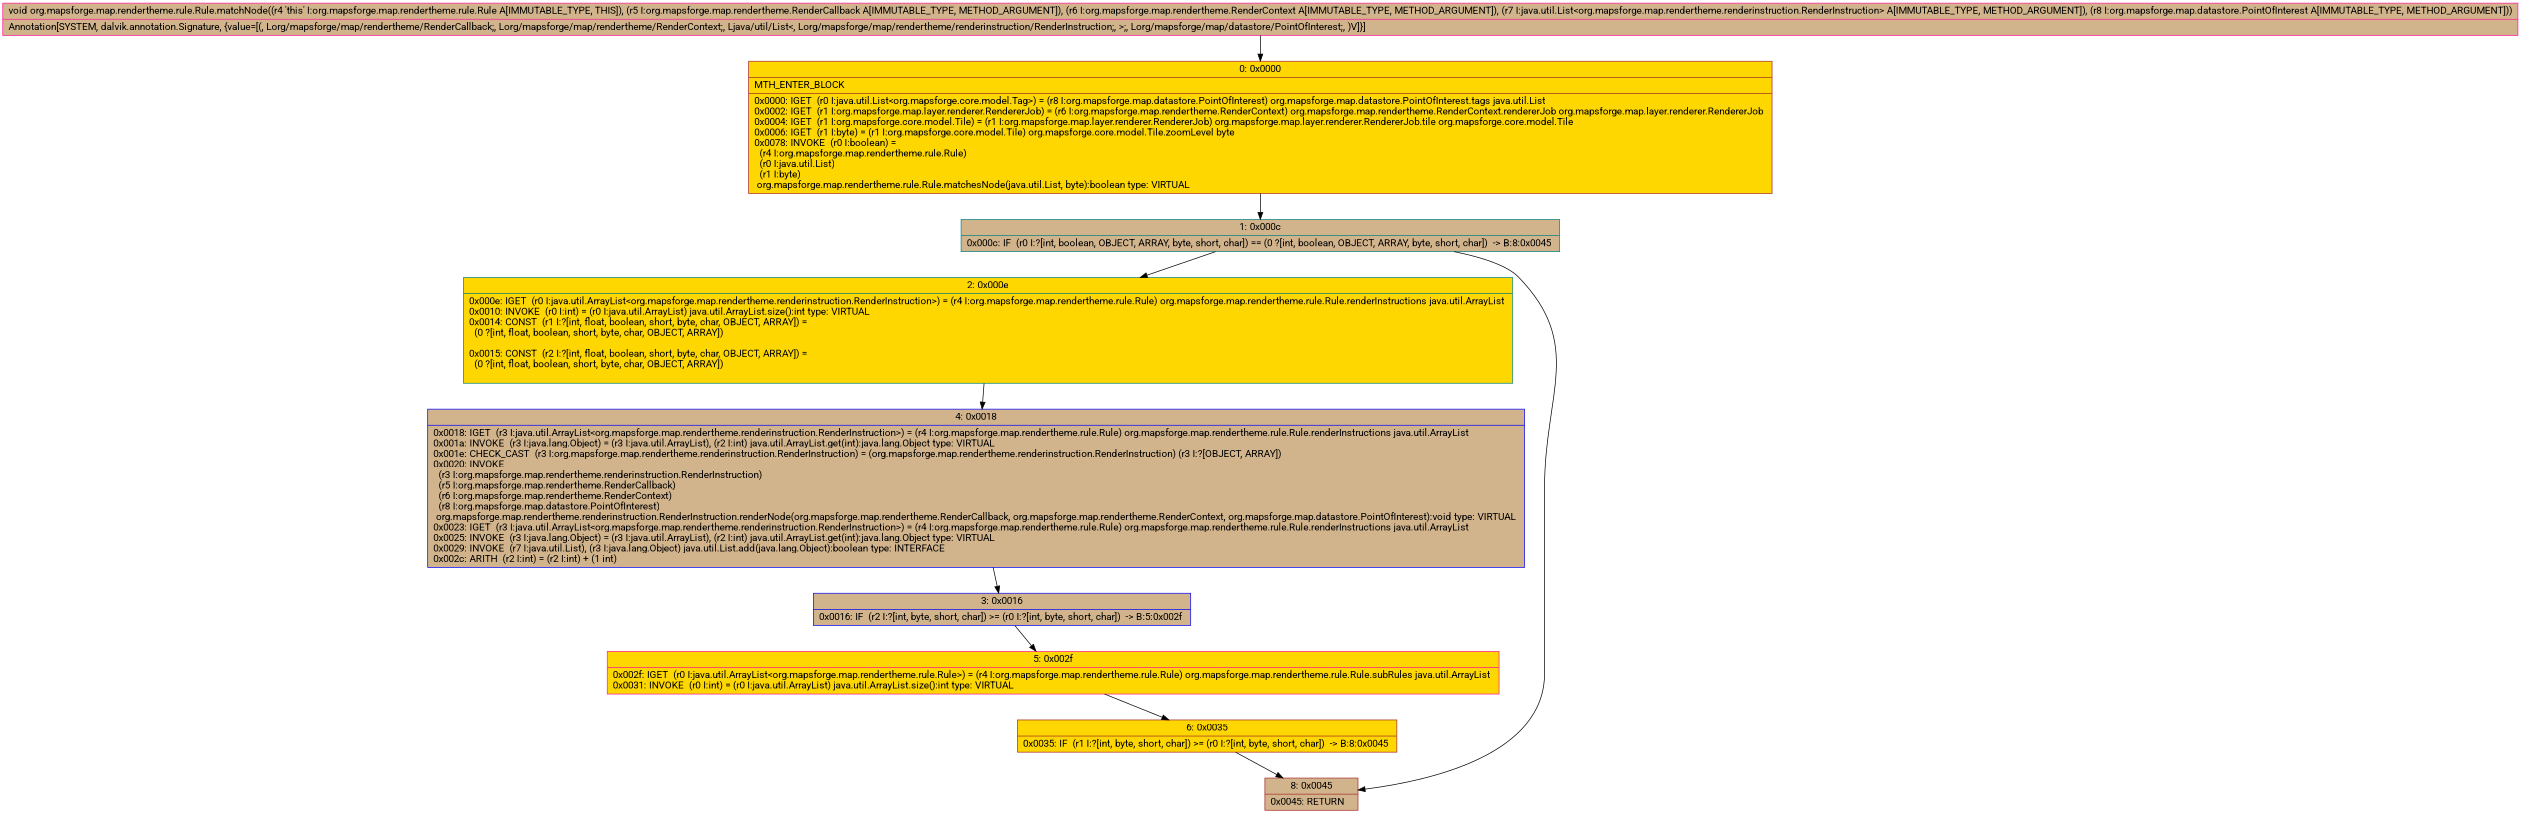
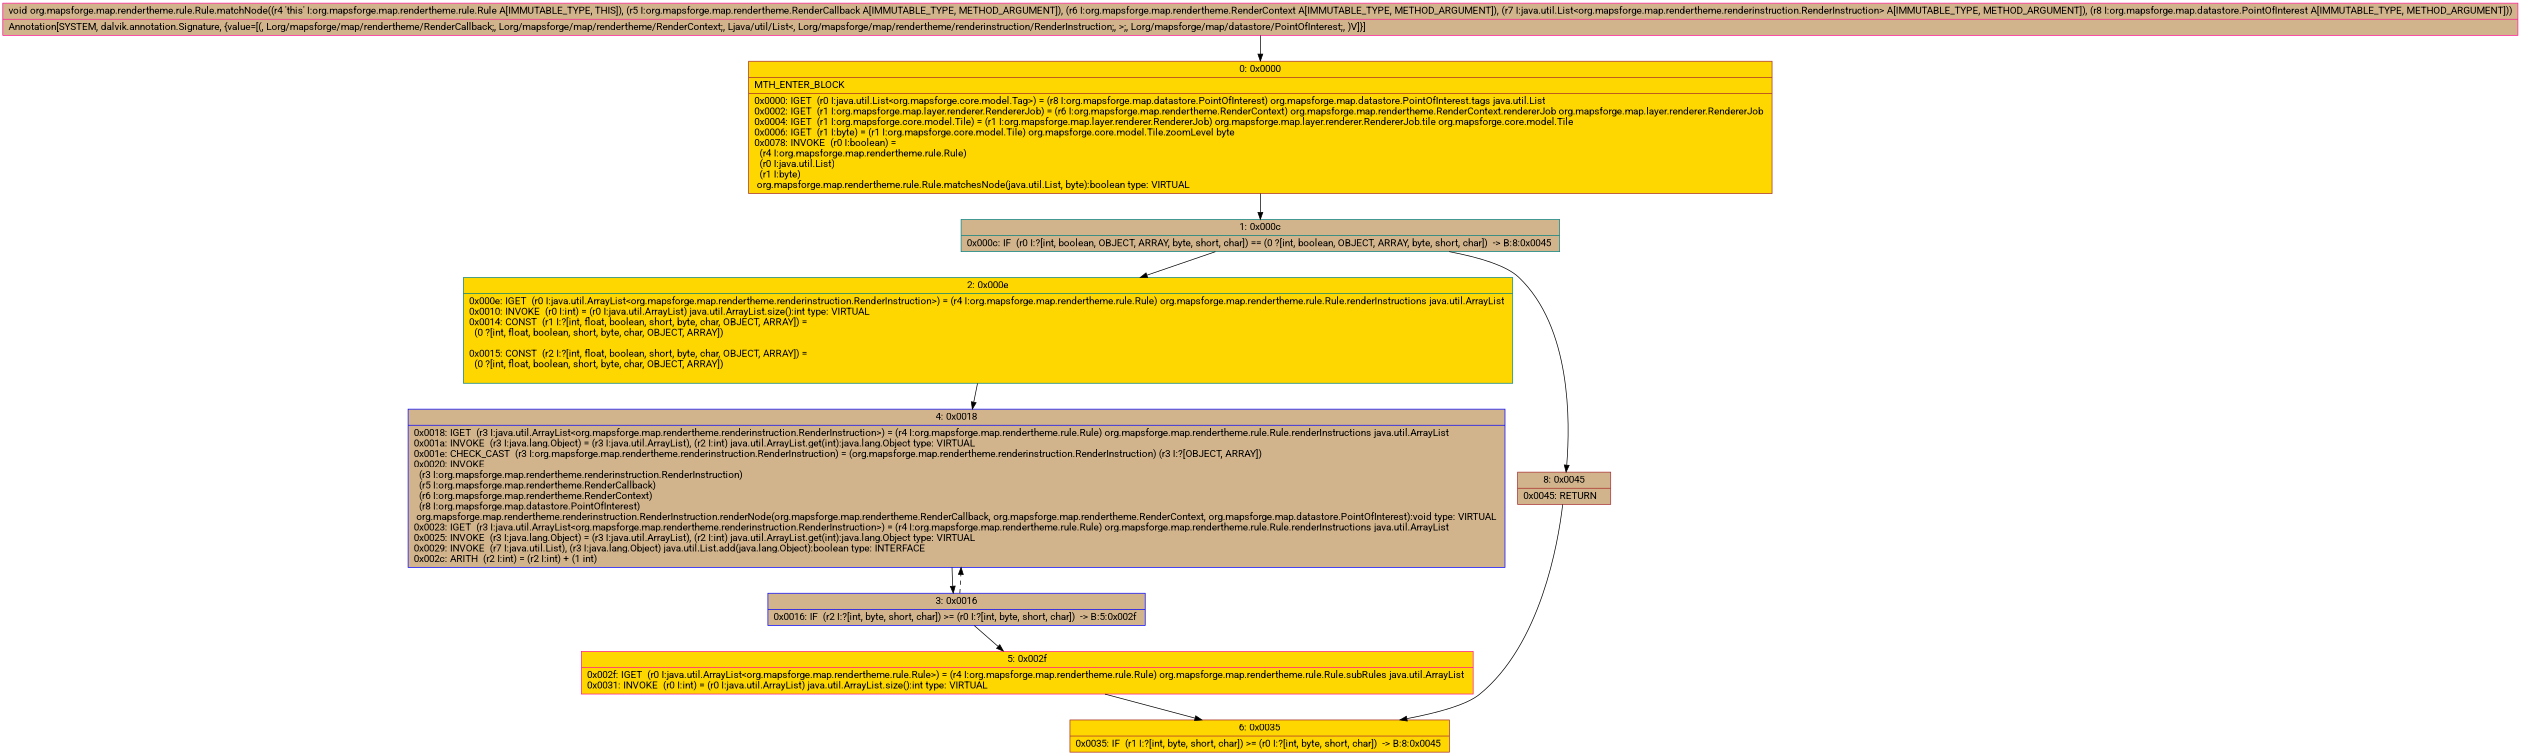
  digraph {
    fontname=Roboto
    node [color=brown fillcolor=tan fontname=Roboto shape=record style=filled]
    edge [fontname=Roboto]
    n1 [fillcolor=gold label="{0\:\ 0x0000|MTH_ENTER_BLOCK\l|0x0000: IGET  (r0 I:java.util.List\<org.mapsforge.core.model.Tag\>) = (r8 I:org.mapsforge.map.datastore.PointOfInterest) org.mapsforge.map.datastore.PointOfInterest.tags java.util.List \l0x0002: IGET  (r1 I:org.mapsforge.map.layer.renderer.RendererJob) = (r6 I:org.mapsforge.map.rendertheme.RenderContext) org.mapsforge.map.rendertheme.RenderContext.rendererJob org.mapsforge.map.layer.renderer.RendererJob \l0x0004: IGET  (r1 I:org.mapsforge.core.model.Tile) = (r1 I:org.mapsforge.map.layer.renderer.RendererJob) org.mapsforge.map.layer.renderer.RendererJob.tile org.mapsforge.core.model.Tile \l0x0006: IGET  (r1 I:byte) = (r1 I:org.mapsforge.core.model.Tile) org.mapsforge.core.model.Tile.zoomLevel byte \l0x0078: INVOKE  (r0 I:boolean) = \l  (r4 I:org.mapsforge.map.rendertheme.rule.Rule)\l  (r0 I:java.util.List)\l  (r1 I:byte)\l org.mapsforge.map.rendertheme.rule.Rule.matchesNode(java.util.List, byte):boolean type: VIRTUAL \l}"]
    n2 [color=teal label="{1\:\ 0x000c|0x000c: IF  (r0 I:?[int, boolean, OBJECT, ARRAY, byte, short, char]) == (0 ?[int, boolean, OBJECT, ARRAY, byte, short, char])  \-\> B:8:0x0045 \l}"]
    n3 [color=teal fillcolor=gold label="{2\:\ 0x000e|0x000e: IGET  (r0 I:java.util.ArrayList\<org.mapsforge.map.rendertheme.renderinstruction.RenderInstruction\>) = (r4 I:org.mapsforge.map.rendertheme.rule.Rule) org.mapsforge.map.rendertheme.rule.Rule.renderInstructions java.util.ArrayList \l0x0010: INVOKE  (r0 I:int) = (r0 I:java.util.ArrayList) java.util.ArrayList.size():int type: VIRTUAL \l0x0014: CONST  (r1 I:?[int, float, boolean, short, byte, char, OBJECT, ARRAY]) = \l  (0 ?[int, float, boolean, short, byte, char, OBJECT, ARRAY])\l \l0x0015: CONST  (r2 I:?[int, float, boolean, short, byte, char, OBJECT, ARRAY]) = \l  (0 ?[int, float, boolean, short, byte, char, OBJECT, ARRAY])\l \l}"]
    n4 [label="{8\:\ 0x0045|0x0045: RETURN   \l}"]
    n5 [color=blue label="{4\:\ 0x0018|0x0018: IGET  (r3 I:java.util.ArrayList\<org.mapsforge.map.rendertheme.renderinstruction.RenderInstruction\>) = (r4 I:org.mapsforge.map.rendertheme.rule.Rule) org.mapsforge.map.rendertheme.rule.Rule.renderInstructions java.util.ArrayList \l0x001a: INVOKE  (r3 I:java.lang.Object) = (r3 I:java.util.ArrayList), (r2 I:int) java.util.ArrayList.get(int):java.lang.Object type: VIRTUAL \l0x001e: CHECK_CAST  (r3 I:org.mapsforge.map.rendertheme.renderinstruction.RenderInstruction) = (org.mapsforge.map.rendertheme.renderinstruction.RenderInstruction) (r3 I:?[OBJECT, ARRAY]) \l0x0020: INVOKE  \l  (r3 I:org.mapsforge.map.rendertheme.renderinstruction.RenderInstruction)\l  (r5 I:org.mapsforge.map.rendertheme.RenderCallback)\l  (r6 I:org.mapsforge.map.rendertheme.RenderContext)\l  (r8 I:org.mapsforge.map.datastore.PointOfInterest)\l org.mapsforge.map.rendertheme.renderinstruction.RenderInstruction.renderNode(org.mapsforge.map.rendertheme.RenderCallback, org.mapsforge.map.rendertheme.RenderContext, org.mapsforge.map.datastore.PointOfInterest):void type: VIRTUAL \l0x0023: IGET  (r3 I:java.util.ArrayList\<org.mapsforge.map.rendertheme.renderinstruction.RenderInstruction\>) = (r4 I:org.mapsforge.map.rendertheme.rule.Rule) org.mapsforge.map.rendertheme.rule.Rule.renderInstructions java.util.ArrayList \l0x0025: INVOKE  (r3 I:java.lang.Object) = (r3 I:java.util.ArrayList), (r2 I:int) java.util.ArrayList.get(int):java.lang.Object type: VIRTUAL \l0x0029: INVOKE  (r7 I:java.util.List), (r3 I:java.lang.Object) java.util.List.add(java.lang.Object):boolean type: INTERFACE \l0x002c: ARITH  (r2 I:int) = (r2 I:int) + (1 int) \l}"]
    n6 [color=blue label="{3\:\ 0x0016|0x0016: IF  (r2 I:?[int, byte, short, char]) \>= (r0 I:?[int, byte, short, char])  \-\> B:5:0x002f \l}"]
    n7 [color=deeppink fillcolor=gold label="{5\:\ 0x002f|0x002f: IGET  (r0 I:java.util.ArrayList\<org.mapsforge.map.rendertheme.rule.Rule\>) = (r4 I:org.mapsforge.map.rendertheme.rule.Rule) org.mapsforge.map.rendertheme.rule.Rule.subRules java.util.ArrayList \l0x0031: INVOKE  (r0 I:int) = (r0 I:java.util.ArrayList) java.util.ArrayList.size():int type: VIRTUAL \l}"]
    n8 [fillcolor=gold label="{6\:\ 0x0035|0x0035: IF  (r1 I:?[int, byte, short, char]) \>= (r0 I:?[int, byte, short, char])  \-\> B:8:0x0045 \l}"]
    n9 [color=deeppink label="{void org.mapsforge.map.rendertheme.rule.Rule.matchNode((r4 'this' I:org.mapsforge.map.rendertheme.rule.Rule A[IMMUTABLE_TYPE, THIS]), (r5 I:org.mapsforge.map.rendertheme.RenderCallback A[IMMUTABLE_TYPE, METHOD_ARGUMENT]), (r6 I:org.mapsforge.map.rendertheme.RenderContext A[IMMUTABLE_TYPE, METHOD_ARGUMENT]), (r7 I:java.util.List\<org.mapsforge.map.rendertheme.renderinstruction.RenderInstruction\> A[IMMUTABLE_TYPE, METHOD_ARGUMENT]), (r8 I:org.mapsforge.map.datastore.PointOfInterest A[IMMUTABLE_TYPE, METHOD_ARGUMENT]))  | Annotation[SYSTEM, dalvik.annotation.Signature, \{value=[(, Lorg\/mapsforge\/map\/rendertheme\/RenderCallback;, Lorg\/mapsforge\/map\/rendertheme\/RenderContext;, Ljava\/util\/List\<, Lorg\/mapsforge\/map\/rendertheme\/renderinstruction\/RenderInstruction;, \>;, Lorg\/mapsforge\/map\/datastore\/PointOfInterest;, )V]\}]\l}"]
    n1 -> n2
    n2 -> n3 [style=solid]
    n2 -> n4
    n3 -> n5
    n5 -> n6
+   n6 -> n5 [style=dashed]
    n6 -> n7
    n7 -> n8
-   n8 -> n4
+   n4 -> n8
    n9 -> n1
  }
